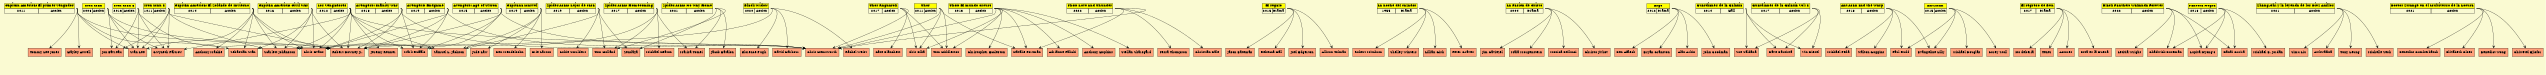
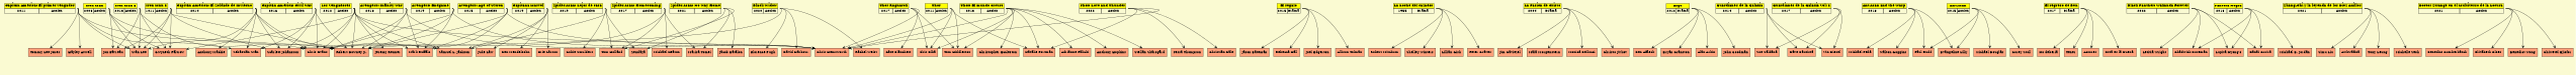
  digraph {
    bgcolor=lightgoldenrodyellow
    rankdir=TB
    ranksep=2
    node [shape=rectangle color=black fillcolor=lightsalmon style=filled]
    edge [arrowhead=vee tailport=e]
    n1 [label=<             <TABLE BORDER="0" CELLBORDER="1" CELLSPACING="0" ALIGN="CENTER">                  <TR>                     <TD COLSPAN="2" BGCOLOR="YELLOW"><b>Capitán América: El primer vengador</b></TD>                 </TR>                 <TR>                     <TD>2011</TD>                     <TD PORT="f1">Accion</TD>                 </TR>             </TABLE>> shape=plaintext color="" fillcolor="" style=""]
    "Chris Evans"
    "Tommy Lee Jones"
    "Hayley Atwell"
    "Sebastian Stan"
    "Stan Lee"
    n7 [label=<             <TABLE BORDER="0" CELLBORDER="1" CELLSPACING="0" ALIGN="CENTER">                  <TR>                     <TD COLSPAN="2" BGCOLOR="YELLOW"><b>Iron Man</b></TD>                 </TR>                 <TR>                     <TD>2008</TD>                     <TD PORT="f1">Accion</TD>                 </TR>             </TABLE>> shape=plaintext color="" style=""]
    "Robert Downey Jr."
    "Jon Favreau"
    "Gwyneth Paltrow"
    n11 [label=<             <TABLE BORDER="0" CELLBORDER="1" CELLSPACING="0" ALIGN="CENTER">                  <TR>                     <TD COLSPAN="2" BGCOLOR="YELLOW"><b>Iron Man 2</b></TD>                 </TR>                 <TR>                     <TD>1011</TD>                     <TD PORT="f1">Accion</TD>                 </TR>             </TABLE>> shape=plaintext color="" style=""]
    "Scarlett Johansson"
    n13 [label=<             <TABLE BORDER="0" CELLBORDER="1" CELLSPACING="0" ALIGN="CENTER">                  <TR>                     <TD COLSPAN="2" BGCOLOR="YELLOW"><b>Thor</b></TD>                 </TR>                 <TR>                     <TD>2011</TD>                     <TD PORT="f1">Accion</TD>                 </TR>             </TABLE>> shape=plaintext color="" style=""]
    "Chris Hemsworth"
    "Natalie Portman"
    "Tom Hiddleston"
    "Idris Elba"
    n18 [label=<             <TABLE BORDER="0" CELLBORDER="1" CELLSPACING="0" ALIGN="CENTER">                  <TR>                     <TD COLSPAN="2" BGCOLOR="YELLOW"><b>Los Vengadores</b></TD>                 </TR>                 <TR>                     <TD>2012</TD>                     <TD PORT="f1">Accion</TD>                 </TR>             </TABLE>> shape=plaintext color="" style=""]
    "Jeremy Renner"
    "Mark Ruffalo"
    "Samuel L. Jackson"
    n22 [label=<             <TABLE BORDER="0" CELLBORDER="1" CELLSPACING="0" ALIGN="CENTER">                  <TR>                     <TD COLSPAN="2" BGCOLOR="YELLOW"><b>Thor: El mundo oscuro</b></TD>                 </TR>                 <TR>                     <TD>2013</TD>                     <TD PORT="f1">Accion</TD>                 </TR>             </TABLE>> shape=plaintext color="" style=""]
    "Anthony Hopkins"
    "Stellan Skarsgård"
    "Christopher Eccleston"
    "Adrianne Palicki"
    n27 [label=<             <TABLE BORDER="0" CELLBORDER="1" CELLSPACING="0" ALIGN="CENTER">                  <TR>                     <TD COLSPAN="2" BGCOLOR="YELLOW"><b>Iron Man 3</b></TD>                 </TR>                 <TR>                     <TD>2013</TD>                     <TD PORT="f1">Accion</TD>                 </TR>             </TABLE>> shape=plaintext color="" style=""]
    n28 [label=<             <TABLE BORDER="0" CELLBORDER="1" CELLSPACING="0" ALIGN="CENTER">                  <TR>                     <TD COLSPAN="2" BGCOLOR="YELLOW"><b>Capitán América: El Soldado de Invierno</b></TD>                 </TR>                 <TR>                     <TD>2014</TD>                     <TD PORT="f1">Accion</TD>                 </TR>             </TABLE>> shape=plaintext color="" style=""]
    "Anthony Mackie"
    n30 [label=<             <TABLE BORDER="0" CELLBORDER="1" CELLSPACING="0" ALIGN="CENTER">                  <TR>                     <TD COLSPAN="2" BGCOLOR="YELLOW"><b>El regalo</b></TD>                 </TR>                 <TR>                     <TD>2015</TD>                     <TD PORT="f1">Drama</TD>                 </TR>             </TABLE>> shape=plaintext color="" style=""]
    "Jason Bateman"
    "Rebecca Hall"
    "Joel Edgerton"
    "Allison Tolman"
    n35 [label=<             <TABLE BORDER="0" CELLBORDER="1" CELLSPACING="0" ALIGN="CENTER">                  <TR>                     <TD COLSPAN="2" BGCOLOR="YELLOW"><b>La noche del cazador</b></TD>                 </TR>                 <TR>                     <TD>1955</TD>                     <TD PORT="f1">Drama</TD>                 </TR>             </TABLE>> shape=plaintext color="" style=""]
    "Robert Mitchum"
    "Shelley Winters"
    "Lillian Gish"
    "Peter Graves"
    n40 [label=<             <TABLE BORDER="0" CELLBORDER="1" CELLSPACING="0" ALIGN="CENTER">                  <TR>                     <TD COLSPAN="2" BGCOLOR="YELLOW"><b>La Pasión de Cristo</b></TD>                 </TR>                 <TR>                     <TD>2004</TD>                     <TD PORT="f1">Drama</TD>                 </TR>             </TABLE>> shape=plaintext color="" style=""]
    "Jim Caviezel"
    "Maia Morgenstern"
    "Monica Bellucci"
    "Christo Jivkov"
    n45 [label=<             <TABLE BORDER="0" CELLBORDER="1" CELLSPACING="0" ALIGN="CENTER">                  <TR>                     <TD COLSPAN="2" BGCOLOR="YELLOW"><b>Argo</b></TD>                 </TR>                 <TR>                     <TD>2012</TD>                     <TD PORT="f1">Drama</TD>                 </TR>             </TABLE>> shape=plaintext color="" style=""]
    "Ben Affleck"
    "Bryan Cranston"
    "Alan Arkin"
    "John Goodman"
-   n50 [label=<             <TABLE BORDER="0" CELLBORDER="1" CELLSPACING="0" ALIGN="CENTER">                  <TR>                     <TD COLSPAN="2" BGCOLOR="YELLOW"><b>Guardianes de la Galaxia</b></TD>                 </TR>                 <TR>                     <TD>2014</TD>                     <TD PORT="f1">Hall</TD>                 </TR>             </TABLE>> shape=plaintext color="" style=""]
+   n50 [label=<             <TABLE BORDER="0" CELLBORDER="1" CELLSPACING="0" ALIGN="CENTER">                  <TR>                     <TD COLSPAN="2" BGCOLOR="YELLOW"><b>Guardianes de la Galaxia</b></TD>                 </TR>                 <TR>                     <TD>2014</TD>                     <TD PORT="f1">Accion</TD>                 </TR>             </TABLE>> shape=plaintext color="" style=""]
    "Zoe Saldana"
    "Dave Bautista"
    "Vin Diesel"
    n54 [label=<             <TABLE BORDER="0" CELLBORDER="1" CELLSPACING="0" ALIGN="CENTER">                  <TR>                     <TD COLSPAN="2" BGCOLOR="YELLOW"><b>Avengers: Age of Ultron</b></TD>                 </TR>                 <TR>                     <TD>2015</TD>                     <TD PORT="f1">Accion</TD>                 </TR>             </TABLE>> shape=plaintext color="" style=""]
    n55 [label=<             <TABLE BORDER="0" CELLBORDER="1" CELLSPACING="0" ALIGN="CENTER">                  <TR>                     <TD COLSPAN="2" BGCOLOR="YELLOW"><b>Ant-Man</b></TD>                 </TR>                 <TR>                     <TD>2015</TD>                     <TD PORT="f1">Accion</TD>                 </TR>             </TABLE>> shape=plaintext color="" style=""]
    "Paul Rudd"
    "Michael Douglas"
    "Evangeline Lilly"
    "Corey Stoll"
    n60 [label=<             <TABLE BORDER="0" CELLBORDER="1" CELLSPACING="0" ALIGN="CENTER">                  <TR>                     <TD COLSPAN="2" BGCOLOR="YELLOW"><b>Capitán América: Civil War</b></TD>                 </TR>                 <TR>                     <TD>2016</TD>                     <TD PORT="f1">Accion</TD>                 </TR>             </TABLE>> shape=plaintext color="" style=""]
    n61 [label=<             <TABLE BORDER="0" CELLBORDER="1" CELLSPACING="0" ALIGN="CENTER">                  <TR>                     <TD COLSPAN="2" BGCOLOR="YELLOW"><b>Guardianes de la Galaxia Vol. 2</b></TD>                 </TR>                 <TR>                     <TD>2017</TD>                     <TD PORT="f1">Accion</TD>                 </TR>             </TABLE>> shape=plaintext color="" style=""]
    n62 [label=<             <TABLE BORDER="0" CELLBORDER="1" CELLSPACING="0" ALIGN="CENTER">                  <TR>                     <TD COLSPAN="2" BGCOLOR="YELLOW"><b>Spider-Man: Homecoming</b></TD>                 </TR>                 <TR>                     <TD>2017</TD>                     <TD PORT="f1">Accion</TD>                 </TR>             </TABLE>> shape=plaintext color="" style=""]
    "Tom Holland"
    "Michael Keaton"
    "Marisa Tomei"
    n66 [label=<             <TABLE BORDER="0" CELLBORDER="1" CELLSPACING="0" ALIGN="CENTER">                  <TR>                     <TD COLSPAN="2" BGCOLOR="YELLOW"><b>Thor Ragnarok</b></TD>                 </TR>                 <TR>                     <TD>2017</TD>                     <TD PORT="f1">Accion</TD>                 </TR>             </TABLE>> shape=plaintext color="" style=""]
    "Cate Blanchett"
    n68 [label=<             <TABLE BORDER="0" CELLBORDER="1" CELLSPACING="0" ALIGN="CENTER">                  <TR>                     <TD COLSPAN="2" BGCOLOR="YELLOW"><b>El regreso de Ben</b></TD>                 </TR>                 <TR>                     <TD>2017</TD>                     <TD PORT="f1">Drama</TD>                 </TR>             </TABLE>> shape=plaintext color="" style=""]
    "No deberia"
    Tener
    Actores
    "Esta es la Buena "
    n73 [label=<             <TABLE BORDER="0" CELLBORDER="1" CELLSPACING="0" ALIGN="CENTER">                  <TR>                     <TD COLSPAN="2" BGCOLOR="YELLOW"><b>Pantera Negra</b></TD>                 </TR>                 <TR>                     <TD>2018</TD>                     <TD PORT="f1">Accion</TD>                 </TR>             </TABLE>> shape=plaintext color="" style=""]
    "Chadwick Boseman"
    "Michael B. Jordan"
    "Lupita Nyong'o"
    "Danai Gurira"
    n78 [label=<             <TABLE BORDER="0" CELLBORDER="1" CELLSPACING="0" ALIGN="CENTER">                  <TR>                     <TD COLSPAN="2" BGCOLOR="YELLOW"><b>Avengers: Infinity War</b></TD>                 </TR>                 <TR>                     <TD>2018</TD>                     <TD PORT="f1">Accion</TD>                 </TR>             </TABLE>> shape=plaintext color="" style=""]
    n79 [label=<             <TABLE BORDER="0" CELLBORDER="1" CELLSPACING="0" ALIGN="CENTER">                  <TR>                     <TD COLSPAN="2" BGCOLOR="YELLOW"><b>Ant-Man and the Wasp</b></TD>                 </TR>                 <TR>                     <TD>2018</TD>                     <TD PORT="f1">Accion</TD>                 </TR>             </TABLE>> shape=plaintext color="" style=""]
    "Michael Peña"
    "Walton Goggins"
    n82 [label=<             <TABLE BORDER="0" CELLBORDER="1" CELLSPACING="0" ALIGN="CENTER">                  <TR>                     <TD COLSPAN="2" BGCOLOR="YELLOW"><b>Capitana Marvel</b></TD>                 </TR>                 <TR>                     <TD>2019</TD>                     <TD PORT="f1">Accion</TD>                 </TR>             </TABLE>> shape=plaintext color="" style=""]
    "Brie Larson"
    "Ben Mendelsohn"
    "Jude Law"
    n86 [label=<             <TABLE BORDER="0" CELLBORDER="1" CELLSPACING="0" ALIGN="CENTER">                  <TR>                     <TD COLSPAN="2" BGCOLOR="YELLOW"><b>Avengers: Endgame</b></TD>                 </TR>                 <TR>                     <TD>2019</TD>                     <TD PORT="f1">Accion</TD>                 </TR>             </TABLE>> shape=plaintext color="" style=""]
    n87 [label=<             <TABLE BORDER="0" CELLBORDER="1" CELLSPACING="0" ALIGN="CENTER">                  <TR>                     <TD COLSPAN="2" BGCOLOR="YELLOW"><b>Spider-Man: Lejos de casa</b></TD>                 </TR>                 <TR>                     <TD>2019</TD>                     <TD PORT="f1">Accion</TD>                 </TR>             </TABLE>> shape=plaintext color="" style=""]
    Zendaya
    "Cobie Smulders"
    n90 [label=<             <TABLE BORDER="0" CELLBORDER="1" CELLSPACING="0" ALIGN="CENTER">                  <TR>                     <TD COLSPAN="2" BGCOLOR="YELLOW"><b>Black Widow</b></TD>                 </TR>                 <TR>                     <TD>2020</TD>                     <TD PORT="f1">Accion</TD>                 </TR>             </TABLE>> shape=plaintext color="" style=""]
    "Florence Pugh"
    "David Harbour"
    "Rachel Weisz"
    n94 [label=<             <TABLE BORDER="0" CELLBORDER="1" CELLSPACING="0" ALIGN="CENTER">                  <TR>                     <TD COLSPAN="2" BGCOLOR="YELLOW"><b>Shang-Chi y la leyenda de los Diez Anillos</b></TD>                 </TR>                 <TR>                     <TD>2021</TD>                     <TD PORT="f1">Accion</TD>                 </TR>             </TABLE>> shape=plaintext color="" style=""]
    "Simu Liu"
    Awkwafina
    "Tony Leung"
    "Michelle Yeoh"
    n99 [label=<             <TABLE BORDER="0" CELLBORDER="1" CELLSPACING="0" ALIGN="CENTER">                  <TR>                     <TD COLSPAN="2" BGCOLOR="YELLOW"><b>Spider-Man: No Way Home</b></TD>                 </TR>                 <TR>                     <TD>2021</TD>                     <TD PORT="f1">Accion</TD>                 </TR>             </TABLE>> shape=plaintext color="" style=""]
    "Jacob Batalon"
    n101 [label=<             <TABLE BORDER="0" CELLBORDER="1" CELLSPACING="0" ALIGN="CENTER">                  <TR>                     <TD COLSPAN="2" BGCOLOR="YELLOW"><b>Doctor Strange en el Multiverso de la Locura</b></TD>                 </TR>                 <TR>                     <TD>2021</TD>                     <TD PORT="f1">Accion</TD>                 </TR>             </TABLE>> shape=plaintext color="" style=""]
    "Benedict Cumberbatch"
    "Elizabeth Olsen"
    "Benedict Wong"
    "Chiwetel Ejiofor"
    n106 [label=<             <TABLE BORDER="0" CELLBORDER="1" CELLSPACING="0" ALIGN="CENTER">                  <TR>                     <TD COLSPAN="2" BGCOLOR="YELLOW"><b>Thor: Love and Thunder</b></TD>                 </TR>                 <TR>                     <TD>2022</TD>                     <TD PORT="f1">Accion</TD>                 </TR>             </TABLE>> shape=plaintext color="" style=""]
    "Tessa Thompson"
    "Christian Bale"
    n109 [label=<             <TABLE BORDER="0" CELLBORDER="1" CELLSPACING="0" ALIGN="CENTER">                  <TR>                     <TD COLSPAN="2" BGCOLOR="YELLOW"><b>Black Panther: Wakanda Forever</b></TD>                 </TR>                 <TR>                     <TD>2022</TD>                     <TD PORT="f1">Accion</TD>                 </TR>             </TABLE>> shape=plaintext color="" style=""]
    "Letitia Wright"
    n1 -> "Chris Evans"
    n1 -> "Tommy Lee Jones"
    n1 -> "Hayley Atwell"
    n1 -> "Sebastian Stan"
    n1 -> "Stan Lee"
    n7 -> "Stan Lee"
    n7 -> "Robert Downey Jr."
    n7 -> "Jon Favreau"
    n7 -> "Gwyneth Paltrow"
    n11 -> "Stan Lee"
    n11 -> "Robert Downey Jr."
    n11 -> "Jon Favreau"
    n11 -> "Gwyneth Paltrow"
    n11 -> "Scarlett Johansson"
    n13 -> "Chris Hemsworth"
    n13 -> "Natalie Portman"
    n13 -> "Tom Hiddleston"
    n13 -> "Idris Elba"
    n18 -> "Chris Evans"
    n18 -> "Robert Downey Jr."
    n18 -> "Gwyneth Paltrow"
    n18 -> "Scarlett Johansson"
    n18 -> "Chris Hemsworth"
    n18 -> "Jeremy Renner"
    n18 -> "Mark Ruffalo"
    n18 -> "Samuel L. Jackson"
    n22 -> "Chris Hemsworth"
    n22 -> "Natalie Portman"
    n22 -> "Tom Hiddleston"
    n22 -> "Idris Elba"
    n22 -> "Anthony Hopkins"
    n22 -> "Stellan Skarsgård"
    n22 -> "Christopher Eccleston"
    n22 -> "Adrianne Palicki"
    n27 -> "Stan Lee"
    n27 -> "Robert Downey Jr."
    n27 -> "Jon Favreau"
    n27 -> "Gwyneth Paltrow"
    n28 -> "Chris Evans"
    n28 -> "Sebastian Stan"
    n28 -> "Stan Lee"
    n28 -> "Scarlett Johansson"
    n28 -> "Samuel L. Jackson"
    n28 -> "Anthony Mackie"
    n30 -> "Jason Bateman"
    n30 -> "Rebecca Hall"
    n30 -> "Joel Edgerton"
    n30 -> "Allison Tolman"
    n35 -> "Robert Mitchum"
    n35 -> "Shelley Winters"
    n35 -> "Lillian Gish"
    n35 -> "Peter Graves"
    n40 -> "Jim Caviezel"
    n40 -> "Maia Morgenstern"
    n40 -> "Monica Bellucci"
    n40 -> "Christo Jivkov"
    n45 -> "Ben Affleck"
    n45 -> "Bryan Cranston"
    n45 -> "Alan Arkin"
    n45 -> "John Goodman"
    n50 -> "Zoe Saldana"
    n50 -> "Dave Bautista"
    n50 -> "Vin Diesel"
    n54 -> "Chris Evans"
    n54 -> "Robert Downey Jr."
    n54 -> "Chris Hemsworth"
    n54 -> "Mark Ruffalo"
    n55 -> "Paul Rudd"
    n55 -> "Michael Douglas"
    n55 -> "Evangeline Lilly"
    n55 -> "Corey Stoll"
    n60 -> "Chris Evans"
    n60 -> "Sebastian Stan"
    n60 -> "Robert Downey Jr."
    n60 -> "Scarlett Johansson"
    n61 -> "Zoe Saldana"
    n61 -> "Dave Bautista"
    n61 -> "Vin Diesel"
    n62 -> "Robert Downey Jr."
    n62 -> "Tom Holland"
    n62 -> "Michael Keaton"
    n62 -> "Marisa Tomei"
    n66 -> "Chris Hemsworth"
    n66 -> "Tom Hiddleston"
    n66 -> "Idris Elba"
    n66 -> "Cate Blanchett"
    n68 -> "No deberia"
    n68 -> Tener
    n68 -> Actores
    n68 -> "Esta es la Buena " [headport=3]
    n73 -> "Chadwick Boseman"
    n73 -> "Michael B. Jordan"
    n73 -> "Lupita Nyong'o"
    n73 -> "Danai Gurira"
    n78 -> "Chris Evans"
    n78 -> "Robert Downey Jr."
    n78 -> "Chris Hemsworth"
    n78 -> "Mark Ruffalo"
    n79 -> "Paul Rudd"
    n79 -> "Evangeline Lilly"
    n79 -> "Michael Peña"
    n79 -> "Walton Goggins"
    n82 -> "Samuel L. Jackson"
    n82 -> "Brie Larson"
    n82 -> "Ben Mendelsohn"
    n82 -> "Jude Law"
    n86 -> "Chris Evans"
    n86 -> "Robert Downey Jr."
    n86 -> "Chris Hemsworth"
    n86 -> "Mark Ruffalo"
    n87 -> "Samuel L. Jackson"
    n87 -> "Tom Holland"
    n87 -> Zendaya
    n87 -> "Cobie Smulders"
    n90 -> "Scarlett Johansson"
    n90 -> "Florence Pugh"
    n90 -> "David Harbour"
    n90 -> "Rachel Weisz"
    n94 -> "Simu Liu"
    n94 -> Awkwafina
    n94 -> "Tony Leung"
    n94 -> "Michelle Yeoh"
    n99 -> "Tom Holland"
    n99 -> "Marisa Tomei"
    n99 -> Zendaya
    n99 -> "Jacob Batalon"
    n101 -> "Benedict Cumberbatch"
    n101 -> "Elizabeth Olsen"
    n101 -> "Benedict Wong"
    n101 -> "Chiwetel Ejiofor"
    n106 -> "Chris Hemsworth"
    n106 -> "Natalie Portman"
    n106 -> "Tessa Thompson"
    n106 -> "Christian Bale"
    n109 -> "Chadwick Boseman"
    n109 -> "Lupita Nyong'o"
    n109 -> "Danai Gurira"
    n109 -> "Letitia Wright"
  }
